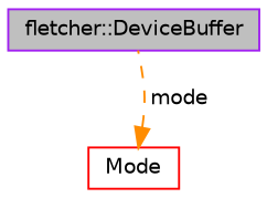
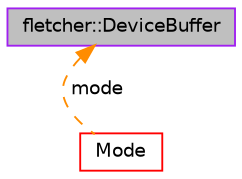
  digraph {
    node [fontname=Helvetica fontsize=10 shape=record style=filled]
    n1 [color=purple fillcolor=grey75 fontcolor=black height=0.2 label="fletcher::DeviceBuffer" width=0.4]
    n2 [color=red fillcolor=white height=0.2 label=Mode width=0.4]
-   n2 -> n1 [color=darkorange dir=back fontname=Helvetica fontsize=10 label=" mode" labelfontname=Helvetica labelfontsize=10 style=dashed]
+   n1 -> n2 [color=darkorange dir=back fontname=Helvetica fontsize=10 label=" mode" labelfontname=Helvetica labelfontsize=10 style=dashed]
  }
